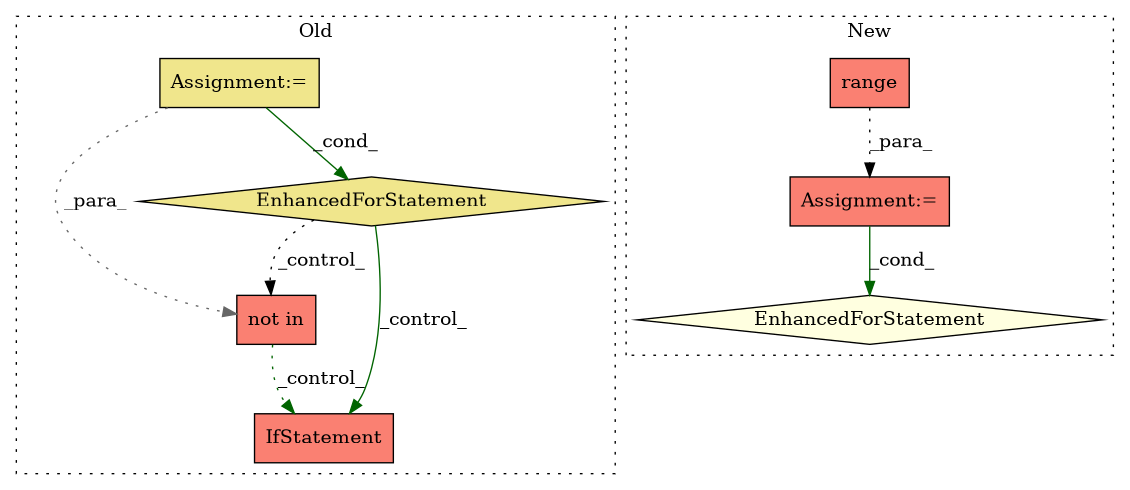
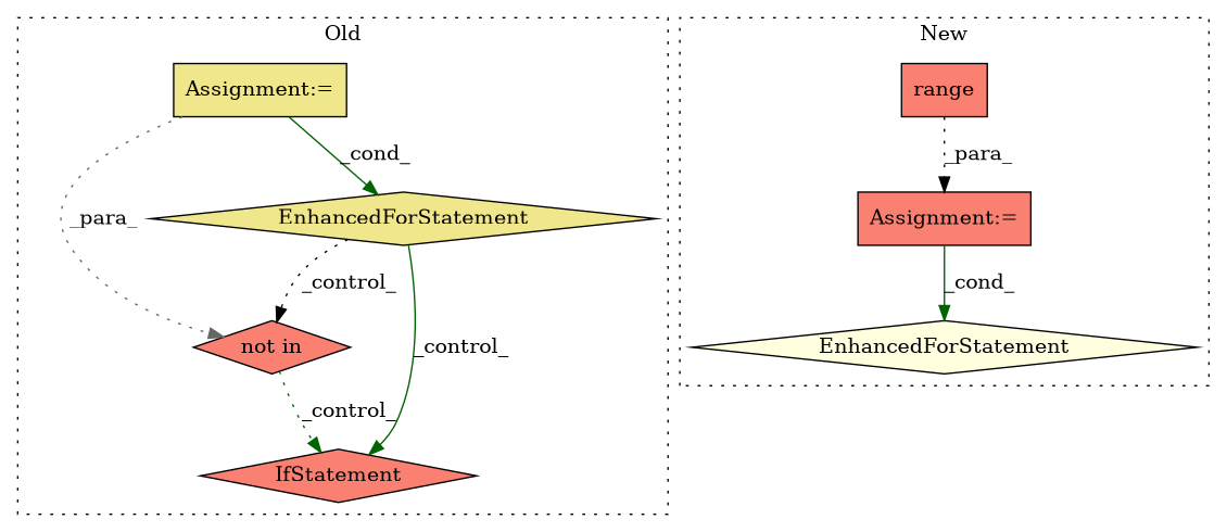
  digraph {
    node [a=7 fillcolor=salmon l="63,2" s="2961,3055" shape=box style=filled]
    edge [color=darkgreen style=dotted]
-   n1 [a=108 l=46 label="not in" s=3082]
-   n2 [a=25 l="17,2" label=IfStatement s="3065,3128"]
+   n1 [a=108 l=46 label="not in" s=3082 shape=diamond]
+   n2 [a=25 l="17,2" label=IfStatement s="3065,3128" shape=diamond]
    n3 [fillcolor=khaki label="Assignment:="]
    n4 [a=70 fillcolor=khaki label=EnhancedForStatement shape=diamond]
    n5 [a=32 l="6,1" label=range s="3251,3258"]
    n6 [l="53,2" label="Assignment:=" s="3190,3259"]
    n7 [a=70 fillcolor=lightyellow l="53,2" label=EnhancedForStatement s="3190,3259" shape=diamond]
    subgraph cluster_1 {
      label=Old
      style=dotted
      n1
      n2
      n3
      n4
    }
    subgraph cluster_2 {
      label=New
      style=dotted
      n5
      n6
      n7
    }
    n1 -> n2 [label=_control_]
    n3 -> n1 [color=gray40 label=_para_]
    n3 -> n4 [label=_cond_ style=solid]
    n4 -> n1 [color=black label=_control_]
    n4 -> n2 [label=_control_ style=solid]
    n5 -> n6 [color=black label=_para_]
    n6 -> n7 [label=_cond_ style=solid]
  }
